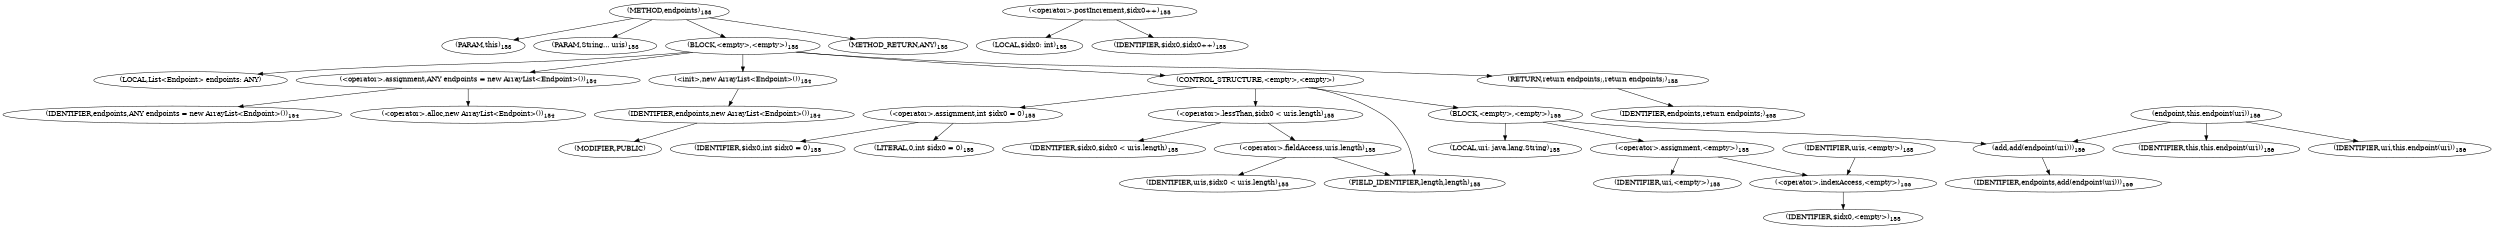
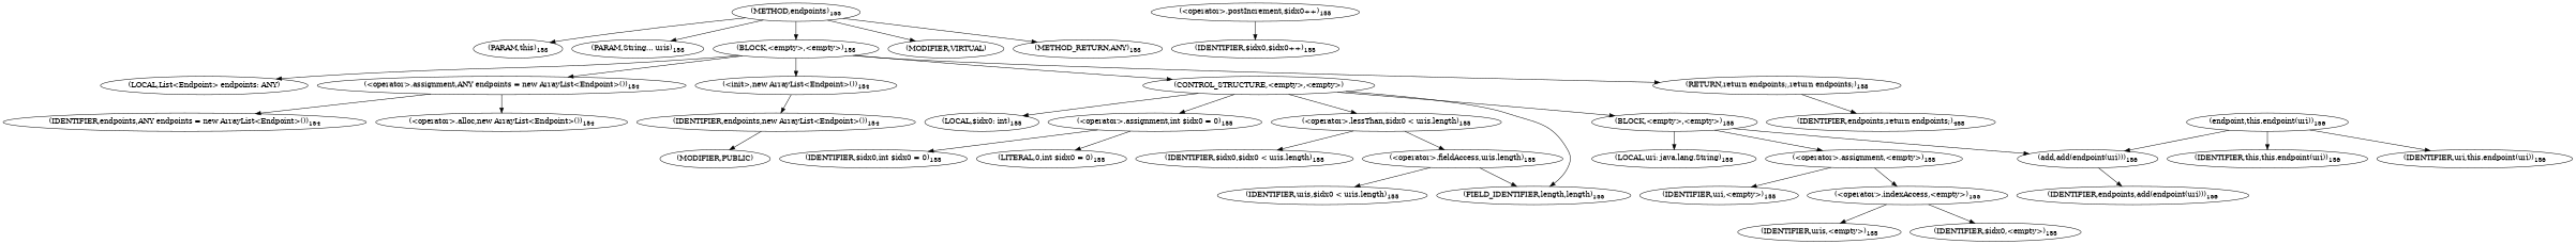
  digraph {
    n1 [label=<(METHOD,endpoints)<SUB>153</SUB>>]
    n2 [label=<(PARAM,this)<SUB>153</SUB>>]
    n3 [label=<(PARAM,String... uris)<SUB>153</SUB>>]
    n4 [label=<(BLOCK,&lt;empty&gt;,&lt;empty&gt;)<SUB>153</SUB>>]
+   n5 [label=<(MODIFIER,VIRTUAL)>]
    n6 [label=<(METHOD_RETURN,ANY)<SUB>153</SUB>>]
    n7 [label=<(LOCAL,List&lt;Endpoint&gt; endpoints: ANY)>]
    n8 [label=<(&lt;operator&gt;.assignment,ANY endpoints = new ArrayList&lt;Endpoint&gt;())<SUB>154</SUB>>]
    n9 [label=<(&lt;init&gt;,new ArrayList&lt;Endpoint&gt;())<SUB>154</SUB>>]
    n10 [label=<(CONTROL_STRUCTURE,&lt;empty&gt;,&lt;empty&gt;)>]
    n11 [label=<(RETURN,return endpoints;,return endpoints;)<SUB>158</SUB>>]
    n12 [label=<(MODIFIER,PUBLIC)>]
    n13 [label=<(IDENTIFIER,endpoints,ANY endpoints = new ArrayList&lt;Endpoint&gt;())<SUB>154</SUB>>]
    n14 [label=<(&lt;operator&gt;.alloc,new ArrayList&lt;Endpoint&gt;())<SUB>154</SUB>>]
    n15 [label=<(IDENTIFIER,endpoints,new ArrayList&lt;Endpoint&gt;())<SUB>154</SUB>>]
    n16 [label=<(LOCAL,$idx0: int)<SUB>155</SUB>>]
    n17 [label=<(&lt;operator&gt;.assignment,int $idx0 = 0)<SUB>155</SUB>>]
    n18 [label=<(&lt;operator&gt;.lessThan,$idx0 &lt; uris.length)<SUB>155</SUB>>]
    n19 [label=<(BLOCK,&lt;empty&gt;,&lt;empty&gt;)<SUB>155</SUB>>]
    n20 [label=<(FIELD_IDENTIFIER,length,length)<SUB>155</SUB>>]
    n21 [label=<(IDENTIFIER,endpoints,return endpoints;)<SUB>458</SUB>>]
    n22 [label=<(IDENTIFIER,$idx0,int $idx0 = 0)<SUB>155</SUB>>]
    n23 [label=<(LITERAL,0,int $idx0 = 0)<SUB>155</SUB>>]
    n24 [label=<(IDENTIFIER,$idx0,$idx0 &lt; uris.length)<SUB>155</SUB>>]
    n25 [label=<(&lt;operator&gt;.fieldAccess,uris.length)<SUB>155</SUB>>]
    n26 [label=<(&lt;operator&gt;.postIncrement,$idx0++)<SUB>155</SUB>>]
    n27 [label=<(IDENTIFIER,$idx0,$idx0++)<SUB>155</SUB>>]
    n28 [label=<(LOCAL,uri: java.lang.String)<SUB>155</SUB>>]
    n29 [label=<(&lt;operator&gt;.assignment,&lt;empty&gt;)<SUB>155</SUB>>]
    n30 [label=<(add,add(endpoint(uri)))<SUB>156</SUB>>]
    n31 [label=<(IDENTIFIER,uris,$idx0 &lt; uris.length)<SUB>155</SUB>>]
    n32 [label=<(IDENTIFIER,uri,&lt;empty&gt;)<SUB>155</SUB>>]
    n33 [label=<(&lt;operator&gt;.indexAccess,&lt;empty&gt;)<SUB>155</SUB>>]
    n34 [label=<(IDENTIFIER,endpoints,add(endpoint(uri)))<SUB>156</SUB>>]
    n35 [label=<(IDENTIFIER,uris,&lt;empty&gt;)<SUB>135</SUB>>]
    n36 [label=<(IDENTIFIER,$idx0,&lt;empty&gt;)<SUB>155</SUB>>]
    n37 [label=<(endpoint,this.endpoint(uri))<SUB>156</SUB>>]
    n38 [label=<(IDENTIFIER,this,this.endpoint(uri))<SUB>156</SUB>>]
    n39 [label=<(IDENTIFIER,uri,this.endpoint(uri))<SUB>156</SUB>>]
    n1 -> n2
    n1 -> n3
    n1 -> n4
+   n1 -> n5
    n1 -> n6
    n4 -> n7
    n4 -> n8
    n4 -> n9
    n4 -> n10
    n4 -> n11
    n8 -> n13
    n8 -> n14
    n9 -> n15
-   n26 -> n16
+   n10 -> n16
    n10 -> n17
    n10 -> n18
    n10 -> n19
    n10 -> n20
    n11 -> n21
    n15 -> n12
    n17 -> n22
    n17 -> n23
    n18 -> n24
    n18 -> n25
    n19 -> n28
    n19 -> n29
    n19 -> n30
    n25 -> n20
    n25 -> n31
    n26 -> n27
    n29 -> n32
    n29 -> n33
    n30 -> n34
-   n35 -> n33
+   n33 -> n35
    n33 -> n36
    n37 -> n30
    n37 -> n38
    n37 -> n39
  }
